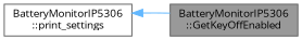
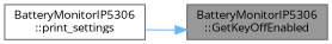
  digraph {
    rankdir=RL
    fontname="Open Sans"
    node [fontname="Open Sans" fontsize=10 shape=box style=filled]
    n1 [color=gray40 fillcolor=grey60 fontcolor=black height=0.2 label="BatteryMonitorIP5306\l::GetKeyOffEnabled" width=0.4]
    n2 [color=grey40 fillcolor=white height=0.2 label="BatteryMonitorIP5306\l::print_settings" width=0.4]
-   n2 -> n1 [color=steelblue1 dir=back fontname="Open Sans" fontsize=10 labelfontname=Helvetica labelfontsize=10 style=solid]
+   n1 -> n2 [color=steelblue1 dir=back fontname="Open Sans" fontsize=10 labelfontname=Helvetica labelfontsize=10 style=solid]
  }
